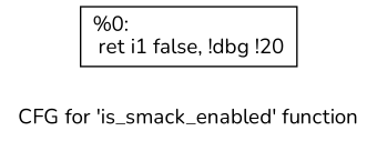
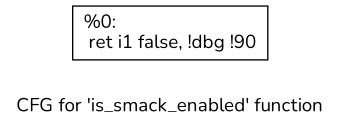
  digraph {
    label="CFG for 'is_smack_enabled' function"
    fontname=Nunito
-   n1 [label="{%0:\l  ret i1 false, !dbg !20\l}" shape=record fontname=Nunito]
+   n1 [label="{%0:\l  ret i1 false, !dbg !90\l}" shape=record fontname=Nunito]
  }
